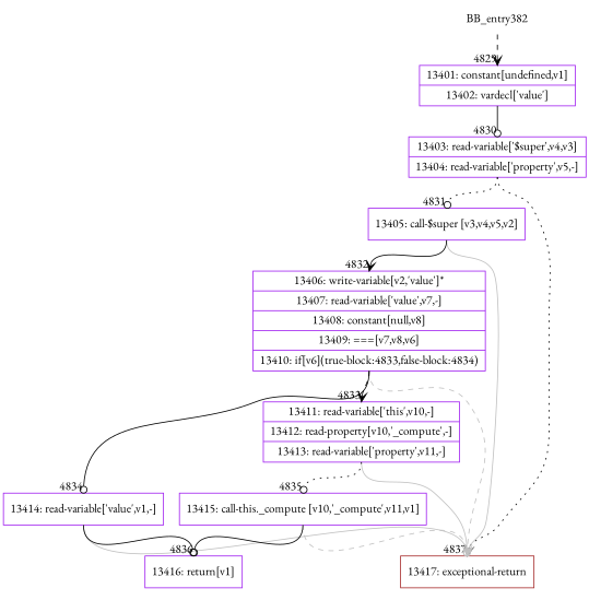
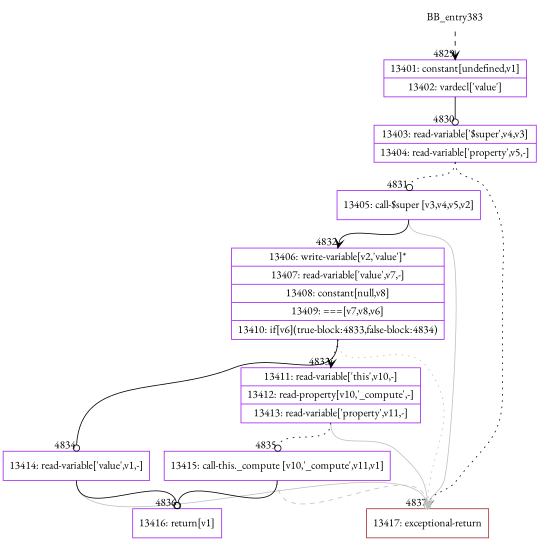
  digraph {
    fontname="EB Garamond"
    rankdir=TD
    node [color=purple fontname="EB Garamond" shape=record]
    edge [arrowhead=odot fontname="EB Garamond" headport=n style=solid tailport=s]
-   BB_entry383 [color=brown shape=none label=BB_entry382]
+   BB_entry383 [color=brown shape=none]
    n2 [label="{13401: constant[undefined,v1]|13402: vardecl['value']}"]
    n3 [label="{13403: read-variable['$super',v4,v3]|13404: read-variable['property',v5,-]}"]
    n4 [label="{13405: call-$super [v3,v4,v5,v2]}"]
    n5 [color=brown label="{13417: exceptional-return}"]
    n6 [label="{13406: write-variable[v2,'value']*|13407: read-variable['value',v7,-]|13408: constant[null,v8]|13409: ===[v7,v8,v6]|13410: if[v6](true-block:4833,false-block:4834)}"]
    n7 [label="{13411: read-variable['this',v10,-]|13412: read-property[v10,'_compute',-]|13413: read-variable['property',v11,-]}"]
    n8 [label="{13414: read-variable['value',v1,-]}"]
    n9 [label="{13415: call-this._compute [v10,'_compute',v11,v1]}"]
    n10 [label="{13416: return[v1]}"]
    BB_entry383 -> n2 [arrowhead=vee headlabel="    4829" style=dashed]
    n2 -> n3 [headlabel="      4830"]
    n3 -> n4 [headlabel="      4831" style=dotted]
    n3 -> n5 [arrowhead=vee color=black headlabel="      4837" style=dotted]
    n4 -> n5 [arrowhead=vee color=gray]
    n4 -> n6 [arrowhead=vee headlabel="      4832"]
-   n6 -> n5 [arrowhead=vee color=gray style=dashed]
-   n6 -> n7 [arrowhead=vee headlabel="      4833" style=dashed]
+   n6 -> n5 [arrowhead=vee color=gray style=dotted]
+   n6 -> n7 [arrowhead=vee headlabel="      4833" style=dotted]
    n6 -> n8 [headlabel="      4834"]
    n7 -> n5 [arrowhead=vee color=gray]
    n7 -> n9 [headlabel="      4835" style=dotted]
    n8 -> n5 [color=gray]
    n8 -> n10 [headlabel="      4836"]
    n9 -> n5 [color=gray style=dashed]
    n9 -> n10
  }
